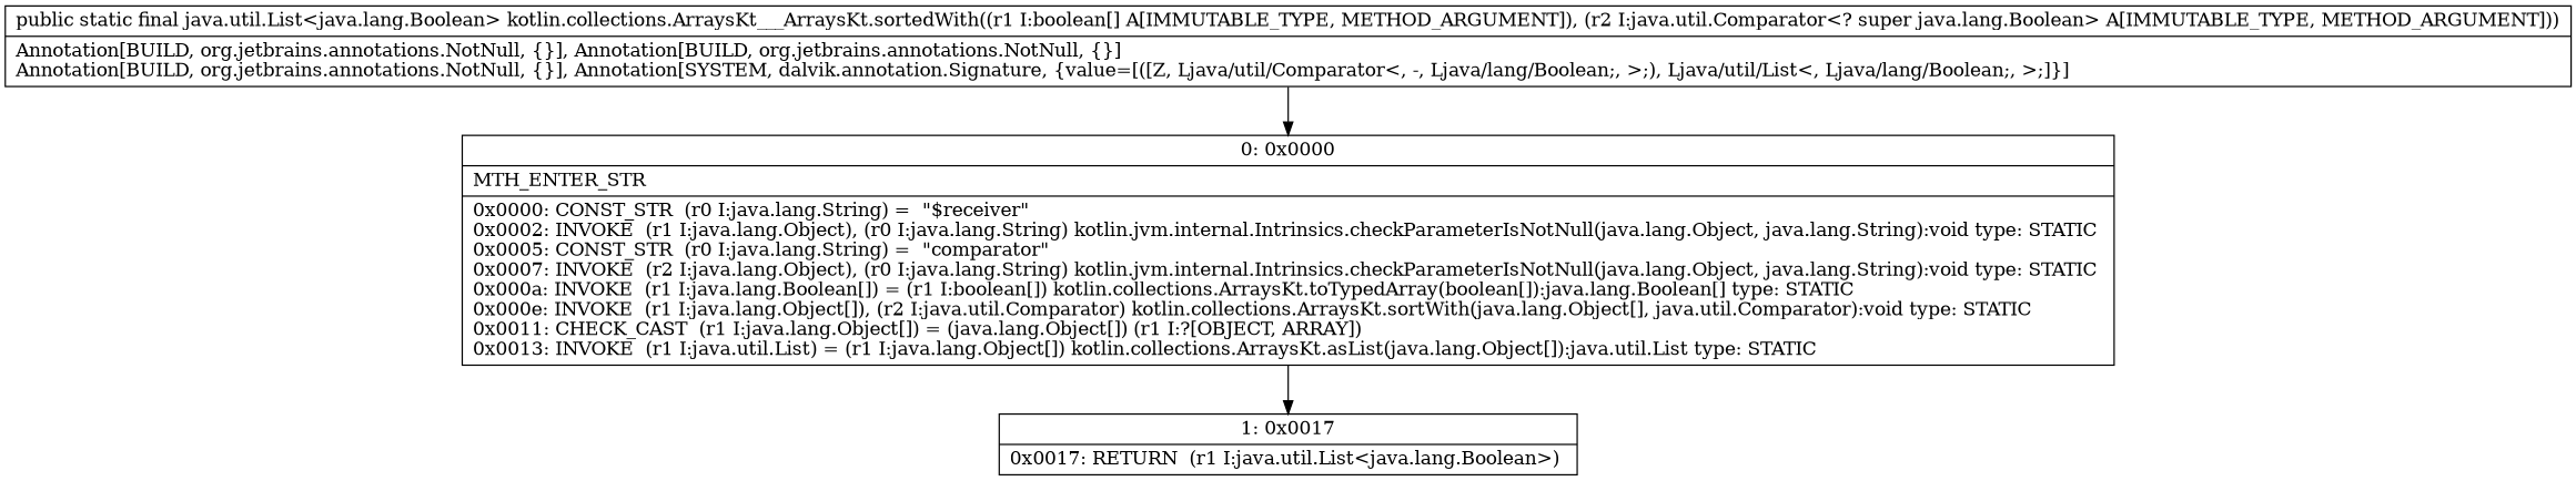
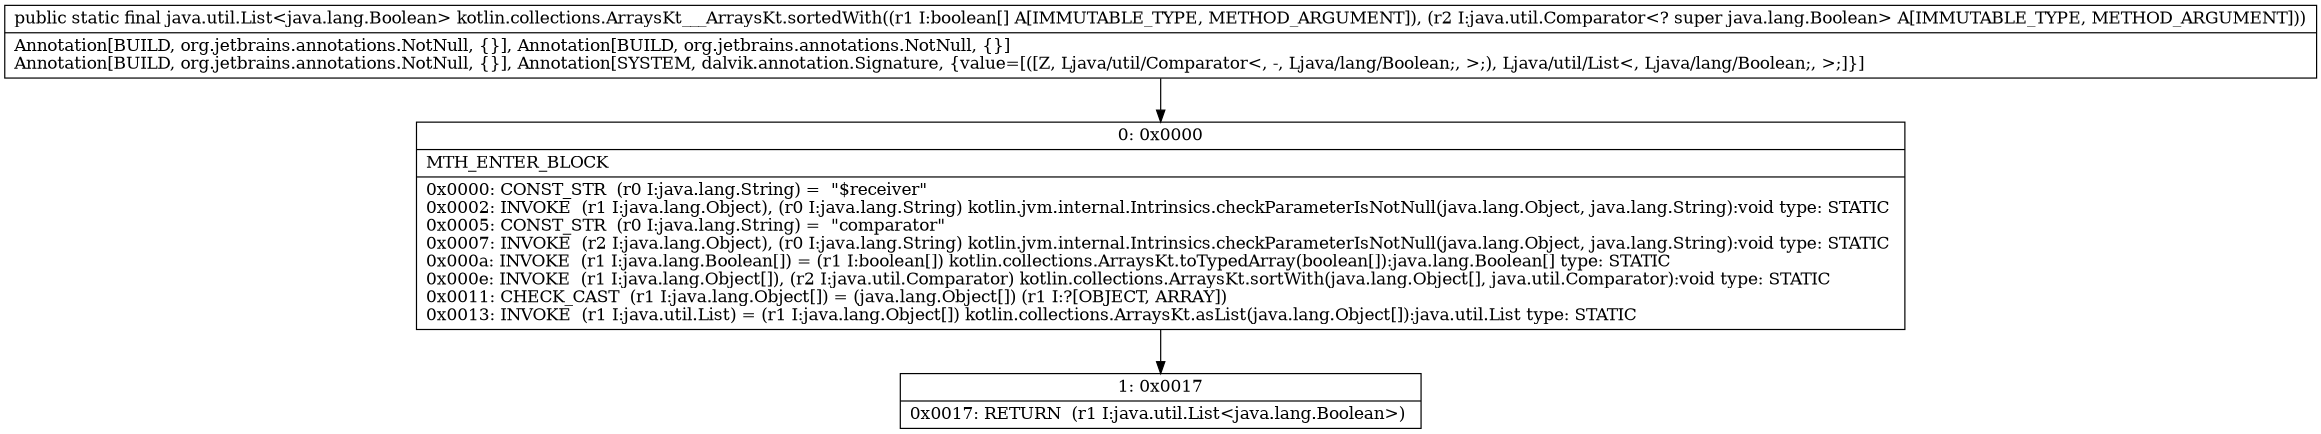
  digraph {
    node [shape=record]
-   n1 [label="{0\:\ 0x0000|MTH_ENTER_STR\l|0x0000: CONST_STR  (r0 I:java.lang.String) =  \"$receiver\" \l0x0002: INVOKE  (r1 I:java.lang.Object), (r0 I:java.lang.String) kotlin.jvm.internal.Intrinsics.checkParameterIsNotNull(java.lang.Object, java.lang.String):void type: STATIC \l0x0005: CONST_STR  (r0 I:java.lang.String) =  \"comparator\" \l0x0007: INVOKE  (r2 I:java.lang.Object), (r0 I:java.lang.String) kotlin.jvm.internal.Intrinsics.checkParameterIsNotNull(java.lang.Object, java.lang.String):void type: STATIC \l0x000a: INVOKE  (r1 I:java.lang.Boolean[]) = (r1 I:boolean[]) kotlin.collections.ArraysKt.toTypedArray(boolean[]):java.lang.Boolean[] type: STATIC \l0x000e: INVOKE  (r1 I:java.lang.Object[]), (r2 I:java.util.Comparator) kotlin.collections.ArraysKt.sortWith(java.lang.Object[], java.util.Comparator):void type: STATIC \l0x0011: CHECK_CAST  (r1 I:java.lang.Object[]) = (java.lang.Object[]) (r1 I:?[OBJECT, ARRAY]) \l0x0013: INVOKE  (r1 I:java.util.List) = (r1 I:java.lang.Object[]) kotlin.collections.ArraysKt.asList(java.lang.Object[]):java.util.List type: STATIC \l}"]
+   n1 [label="{0\:\ 0x0000|MTH_ENTER_BLOCK\l|0x0000: CONST_STR  (r0 I:java.lang.String) =  \"$receiver\" \l0x0002: INVOKE  (r1 I:java.lang.Object), (r0 I:java.lang.String) kotlin.jvm.internal.Intrinsics.checkParameterIsNotNull(java.lang.Object, java.lang.String):void type: STATIC \l0x0005: CONST_STR  (r0 I:java.lang.String) =  \"comparator\" \l0x0007: INVOKE  (r2 I:java.lang.Object), (r0 I:java.lang.String) kotlin.jvm.internal.Intrinsics.checkParameterIsNotNull(java.lang.Object, java.lang.String):void type: STATIC \l0x000a: INVOKE  (r1 I:java.lang.Boolean[]) = (r1 I:boolean[]) kotlin.collections.ArraysKt.toTypedArray(boolean[]):java.lang.Boolean[] type: STATIC \l0x000e: INVOKE  (r1 I:java.lang.Object[]), (r2 I:java.util.Comparator) kotlin.collections.ArraysKt.sortWith(java.lang.Object[], java.util.Comparator):void type: STATIC \l0x0011: CHECK_CAST  (r1 I:java.lang.Object[]) = (java.lang.Object[]) (r1 I:?[OBJECT, ARRAY]) \l0x0013: INVOKE  (r1 I:java.util.List) = (r1 I:java.lang.Object[]) kotlin.collections.ArraysKt.asList(java.lang.Object[]):java.util.List type: STATIC \l}"]
    n2 [label="{1\:\ 0x0017|0x0017: RETURN  (r1 I:java.util.List\<java.lang.Boolean\>) \l}"]
    n3 [label="{public static final java.util.List\<java.lang.Boolean\> kotlin.collections.ArraysKt___ArraysKt.sortedWith((r1 I:boolean[] A[IMMUTABLE_TYPE, METHOD_ARGUMENT]), (r2 I:java.util.Comparator\<? super java.lang.Boolean\> A[IMMUTABLE_TYPE, METHOD_ARGUMENT]))  | Annotation[BUILD, org.jetbrains.annotations.NotNull, \{\}], Annotation[BUILD, org.jetbrains.annotations.NotNull, \{\}]\lAnnotation[BUILD, org.jetbrains.annotations.NotNull, \{\}], Annotation[SYSTEM, dalvik.annotation.Signature, \{value=[([Z, Ljava\/util\/Comparator\<, \-, Ljava\/lang\/Boolean;, \>;), Ljava\/util\/List\<, Ljava\/lang\/Boolean;, \>;]\}]\l}"]
    n1 -> n2
    n3 -> n1
  }
